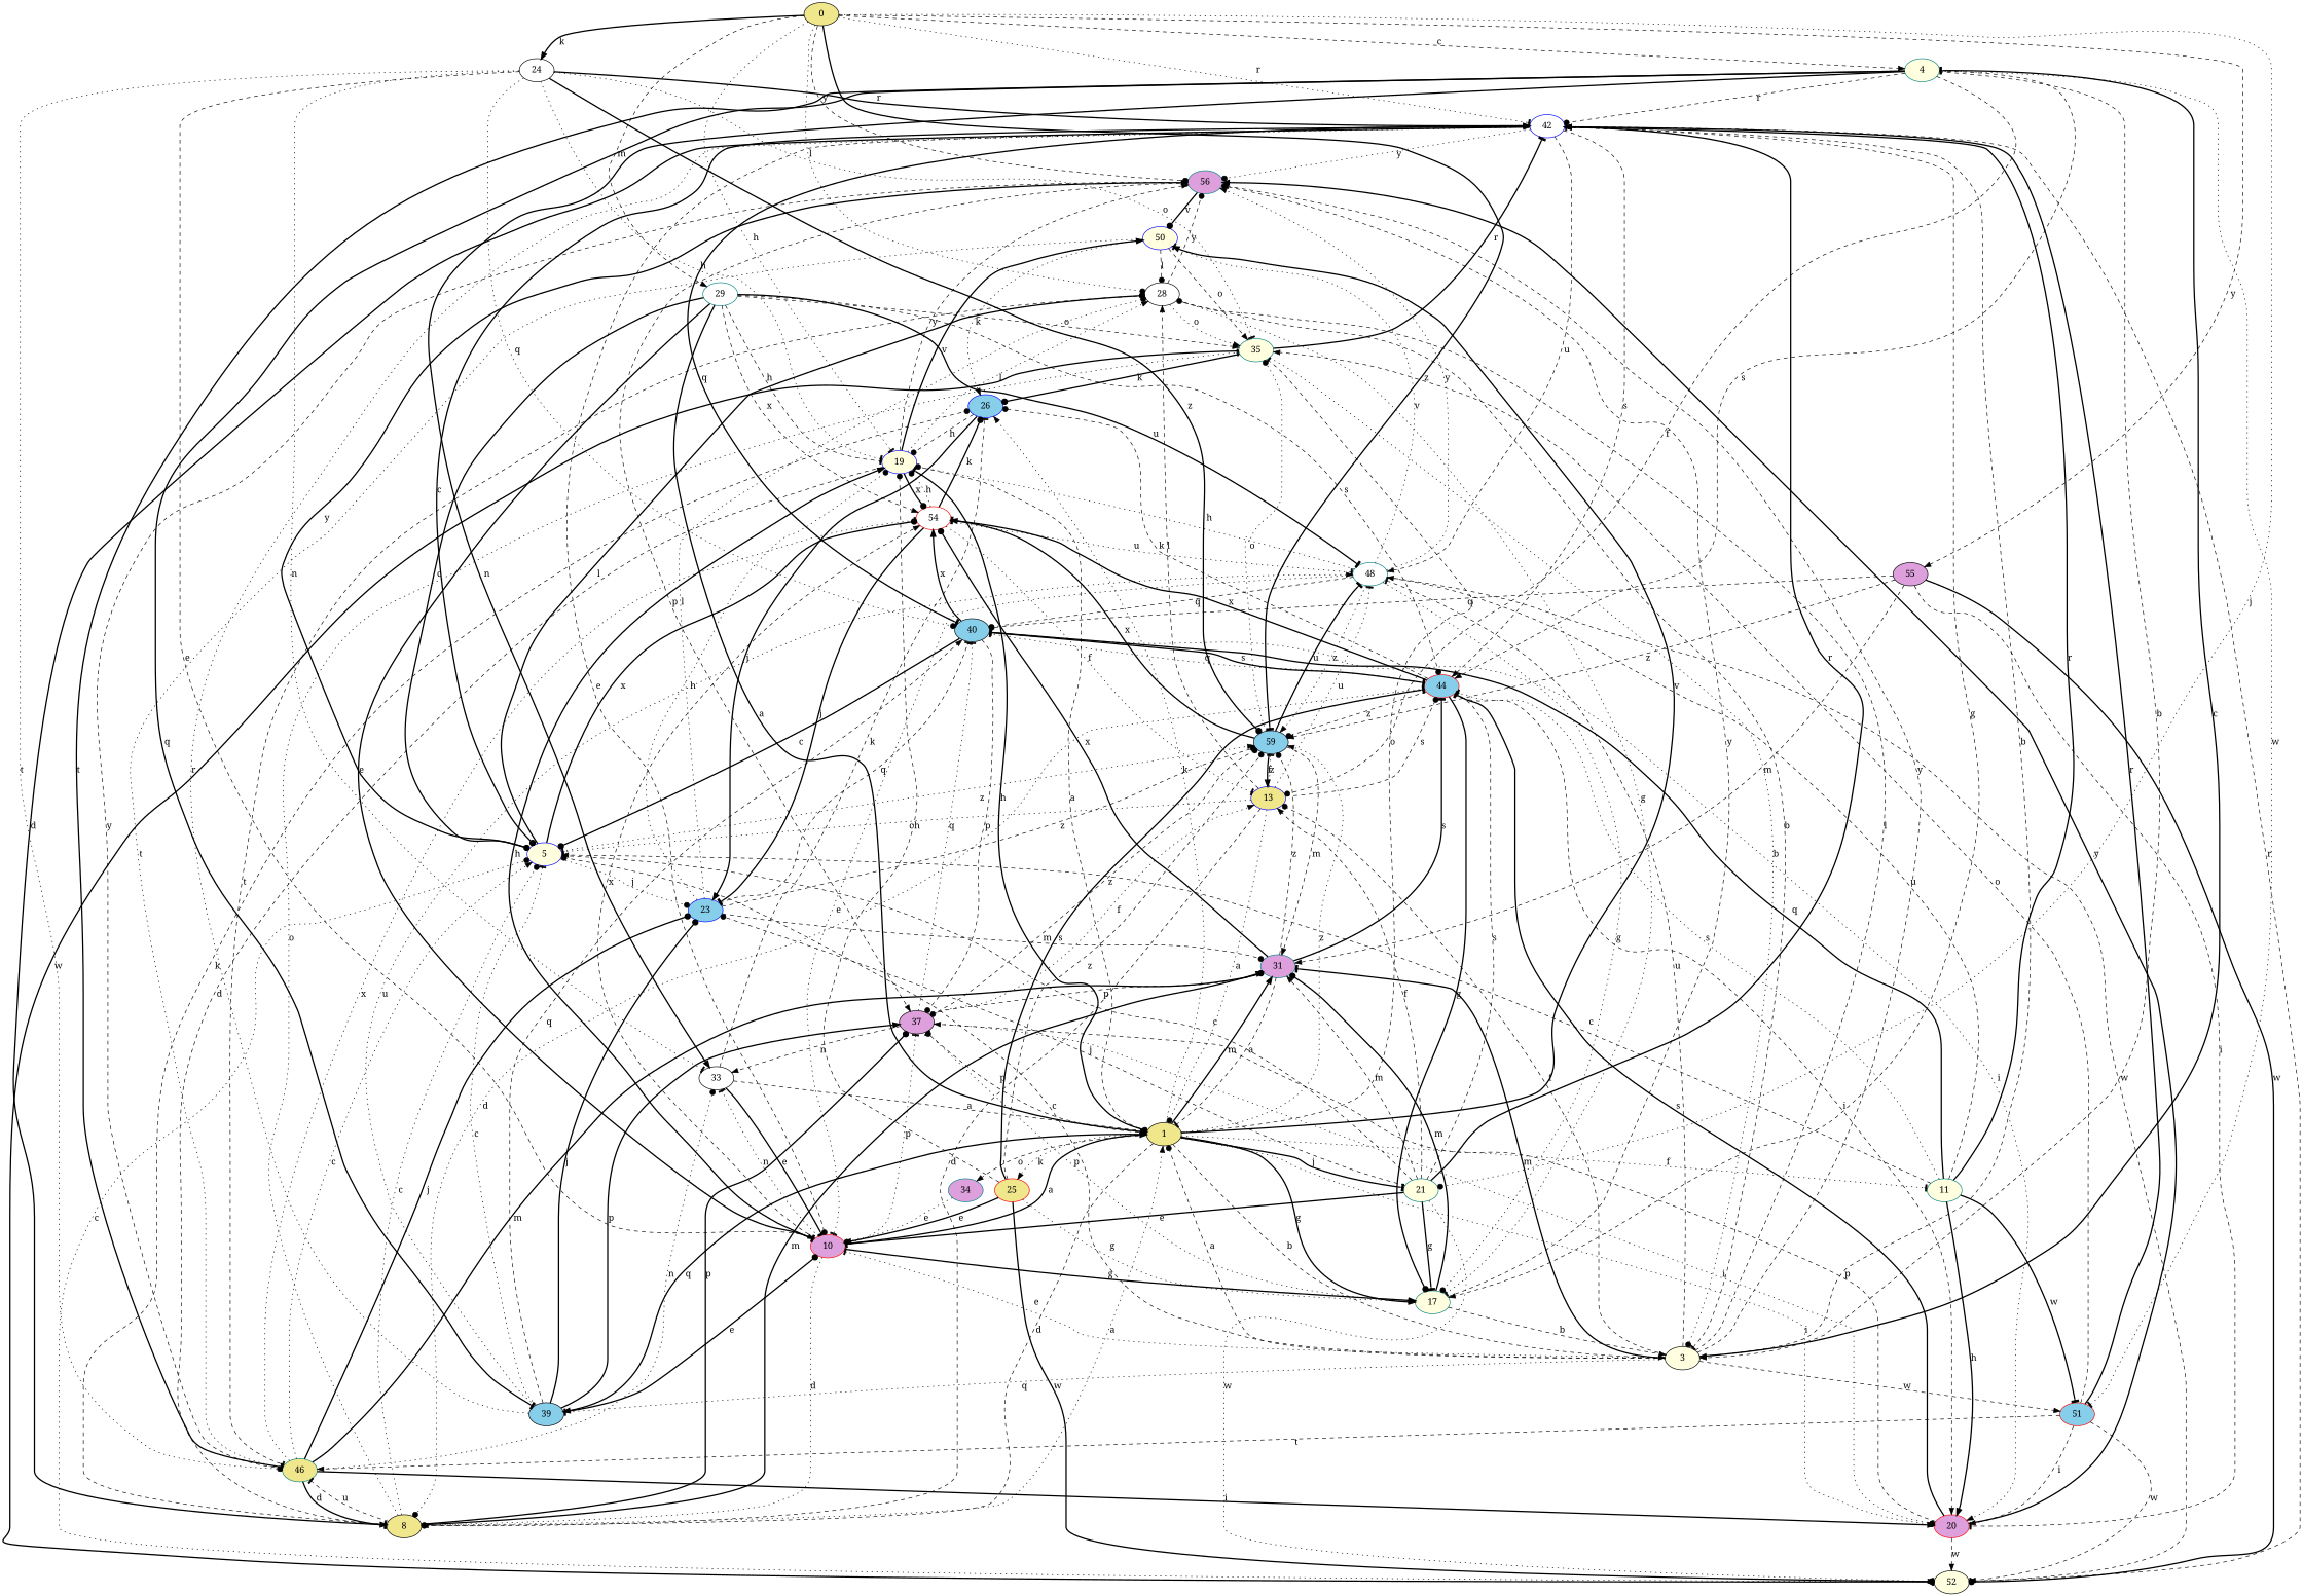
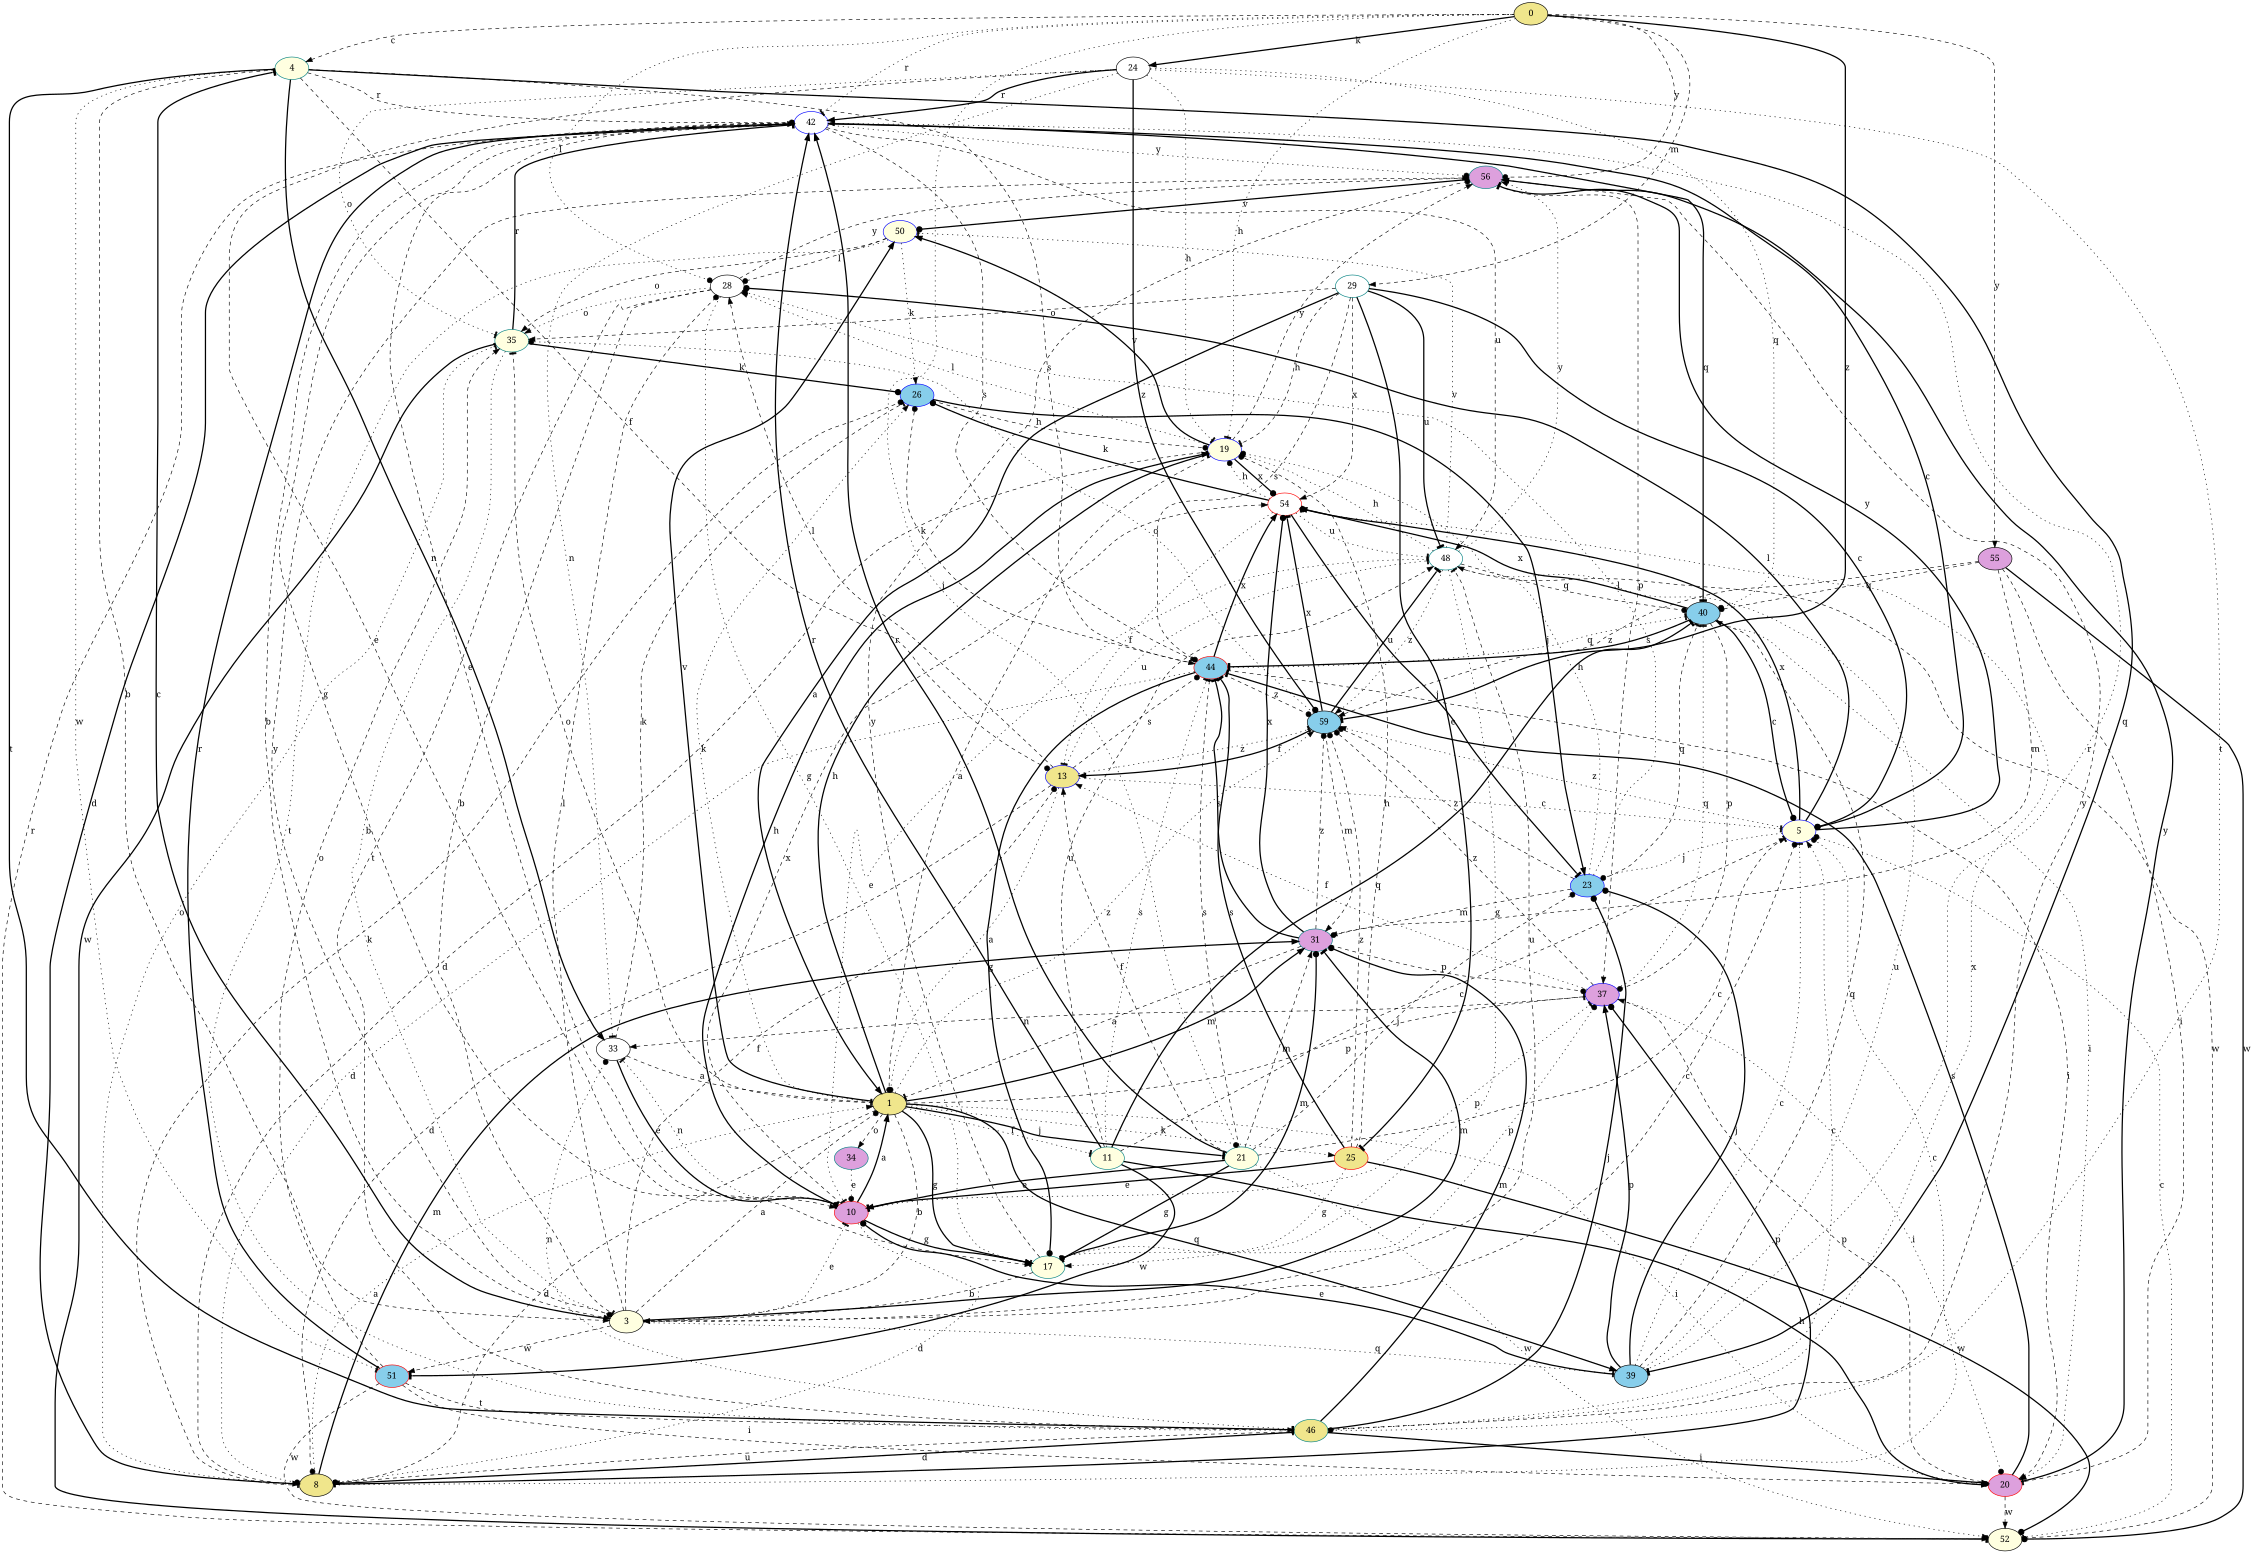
  strict digraph {
    fontname="Noto Serif"
    node [color=black fillcolor=lightyellow fontname="Noto Serif" style=filled]
    edge [arrowhead=normal fontname="Noto Serif" style=dashed]
    0 [fillcolor=khaki]
    4 [color=teal]
    19 [color=blue]
    21 [color=teal]
    24 [fillcolor=white]
    28 [fillcolor=white]
    29 [color=teal fillcolor=white]
    42 [color=blue fillcolor=white]
    55 [fillcolor=plum]
    56 [color=teal fillcolor=plum]
    59 [fillcolor=skyblue]
    3
    39 [fillcolor=skyblue]
    13 [color=blue fillcolor=khaki]
    51 [color=red fillcolor=skyblue]
    33 [fillcolor=white]
    44 [color=red fillcolor=skyblue]
    46 [color=teal fillcolor=khaki]
    1 [fillcolor=khaki]
    8 [fillcolor=khaki]
    50 [color=blue]
    54 [color=red fillcolor=white]
    17 [color=teal]
    31 [color=teal fillcolor=plum]
    5 [color=blue]
    10 [color=red fillcolor=plum]
    23 [color=blue fillcolor=skyblue]
    52
    35 [color=teal]
    40 [fillcolor=skyblue]
    48 [color=teal fillcolor=white]
    20 [color=red fillcolor=plum]
-   37 [fillcolor=plum]
+   37 [color=blue fillcolor=plum]
    11 [color=teal]
    25 [color=red fillcolor=khaki]
    26 [color=blue fillcolor=skyblue]
    34 [color=teal fillcolor=plum]
    0 -> 4 [label=c]
    0 -> 19 [arrowhead=tee label=h style=dotted]
    0 -> 21 [arrowhead=dot label=j style=dotted]
    0 -> 24 [label=k style=bold]
    0 -> 28 [arrowhead=dot label=l style=dotted]
    0 -> 29 [label=m]
    0 -> 42 [arrowhead=tee label=r style=dotted]
    0 -> 55 [label=y]
    0 -> 56 [arrowhead=dot label=y]
    0 -> 59 [arrowhead=tee label=z style=bold]
    4 -> 42 [arrowhead=dot label=r]
    4 -> 3 [label=b]
    4 -> 39 [arrowhead=tee label=q style=bold]
    4 -> 13 [arrowhead=dot label=f]
    4 -> 51 [arrowhead=tee label=w style=dotted]
    4 -> 33 [label=n style=bold]
    4 -> 44 [label=s]
    4 -> 46 [arrowhead=tee label=t style=bold]
    19 -> 28 [label=l style=dotted]
    19 -> 56 [label=y]
    19 -> 1 [arrowhead=dot label=a]
    19 -> 8 [arrowhead=tee label=d]
    19 -> 50 [label=v style=bold]
    19 -> 54 [arrowhead=dot label=x style=bold]
    21 -> 42 [label=r style=bold]
    21 -> 13 [label=f]
    21 -> 44 [arrowhead=tee label=s]
    21 -> 17 [arrowhead=tee label=g style=bold]
    21 -> 31 [label=m]
    21 -> 5 [arrowhead=tee label=c]
    21 -> 10 [arrowhead=tee label=e style=bold]
    21 -> 23 [arrowhead=dot label=j]
    21 -> 52 [label=w style=dotted]
    24 -> 19 [arrowhead=tee label=h style=dotted]
    24 -> 42 [label=r style=bold]
    24 -> 59 [arrowhead=dot label=z style=bold]
    24 -> 33 [arrowhead=tee label=n style=dotted]
    24 -> 46 [arrowhead=dot label=t style=dotted]
    24 -> 10 [label=e]
    24 -> 35 [arrowhead=tee label=o style=dotted]
    24 -> 40 [arrowhead=dot label=q style=dotted]
    28 -> 56 [arrowhead=dot label=y]
    28 -> 3 [arrowhead=tee label=b]
    28 -> 46 [arrowhead=tee label=t]
    28 -> 17 [arrowhead=tee label=g style=dotted]
    28 -> 35 [label=o style=dotted]
    29 -> 19 [arrowhead=tee label=h]
    29 -> 44 [arrowhead=dot label=s]
    29 -> 1 [label=a style=bold]
    29 -> 54 [label=x]
    29 -> 5 [arrowhead=dot label=c style=bold]
-   29 -> 10 [arrowhead=tee label=e style=bold]
+   29 -> 25 [arrowhead=tee label=e style=bold]
    29 -> 35 [label=o]
    29 -> 48 [arrowhead=tee label=u style=bold]
    42 -> 56 [arrowhead=dot label=y style=dotted]
    42 -> 3 [label=b]
    42 -> 44 [label=s]
    42 -> 8 [label=d style=bold]
    42 -> 17 [label=g]
    42 -> 5 [arrowhead=dot label=c style=bold]
    42 -> 10 [arrowhead=dot label=e]
    42 -> 40 [arrowhead=tee label=q style=bold]
    42 -> 48 [label=u]
    55 -> 59 [label=z]
    55 -> 31 [label=m]
    55 -> 52 [arrowhead=dot label=w style=bold]
    55 -> 40 [arrowhead=dot label=q]
    55 -> 20 [arrowhead=tee label=i]
    56 -> 50 [arrowhead=dot label=v style=bold]
    56 -> 37 [label=p]
    59 -> 13 [label=f style=bold]
    59 -> 54 [arrowhead=tee label=x style=bold]
    59 -> 31 [label=m]
    59 -> 35 [arrowhead=dot label=o style=dotted]
    59 -> 48 [arrowhead=tee label=u style=bold]
    3 -> 4 [arrowhead=tee label=c style=bold]
    3 -> 28 [arrowhead=dot label=l]
    3 -> 56 [label=y]
    3 -> 39 [arrowhead=tee label=q style=dotted]
    3 -> 13 [arrowhead=dot label=f]
    3 -> 51 [label=w]
    3 -> 1 [arrowhead=dot label=a]
    3 -> 31 [arrowhead=tee label=m style=bold]
    3 -> 5 [arrowhead=dot label=c]
    3 -> 10 [arrowhead=tee label=e style=dotted]
    3 -> 48 [arrowhead=tee label=u]
    39 -> 42 [label=r style=dotted]
    39 -> 5 [arrowhead=tee label=c style=dotted]
    39 -> 10 [arrowhead=dot label=e style=bold]
    39 -> 23 [arrowhead=dot label=j style=bold]
    39 -> 40 [label=q]
    39 -> 48 [label=u style=dotted]
    39 -> 37 [label=p style=bold]
    13 -> 28 [label=l]
    13 -> 59 [arrowhead=tee label=z style=dotted]
    13 -> 44 [arrowhead=dot label=s]
    13 -> 1 [arrowhead=dot label=a style=dotted]
    13 -> 8 [arrowhead=dot label=d]
    13 -> 5 [arrowhead=tee label=c style=dotted]
    13 -> 48 [arrowhead=tee label=u style=dotted]
    51 -> 42 [label=r style=bold]
    51 -> 46 [label=t]
    51 -> 52 [label=w]
    51 -> 35 [label=o]
    51 -> 20 [label=i]
    33 -> 1 [arrowhead=tee label=a]
    33 -> 10 [arrowhead=tee label=e style=bold]
    33 -> 26 [arrowhead=tee label=k]
    44 -> 59 [arrowhead=dot label=z]
    44 -> 8 [arrowhead=dot label=d style=dotted]
    44 -> 54 [label=x style=bold]
    44 -> 17 [arrowhead=dot label=g style=bold]
    44 -> 40 [arrowhead=tee label=q style=dotted]
    44 -> 20 [label=i]
    44 -> 26 [arrowhead=dot label=k]
    46 -> 56 [label=y]
    46 -> 33 [arrowhead=dot label=n style=dotted]
    46 -> 8 [arrowhead=tee label=d style=bold]
    46 -> 54 [arrowhead=tee label=x style=dotted]
    46 -> 31 [arrowhead=dot label=m style=bold]
    46 -> 5 [label=c style=dotted]
    46 -> 23 [arrowhead=dot label=j style=bold]
    46 -> 20 [label=i style=bold]
    1 -> 19 [arrowhead=tee label=h style=bold]
    1 -> 21 [arrowhead=tee label=j style=bold]
    1 -> 59 [label=z style=dotted]
    1 -> 3 [label=b]
    1 -> 39 [label=q style=bold]
    1 -> 8 [label=d]
    1 -> 50 [label=v style=bold]
    1 -> 17 [label=g style=bold]
    1 -> 31 [label=m style=bold]
    1 -> 35 [arrowhead=tee label=o]
    1 -> 20 [arrowhead=dot label=i style=dotted]
    1 -> 37 [arrowhead=tee label=p]
    1 -> 11 [arrowhead=tee label=f style=dotted]
    1 -> 25 [label=k style=dotted]
    1 -> 26 [label=k style=dotted]
    1 -> 34 [label=o]
    8 -> 46 [arrowhead=tee label=u]
    8 -> 1 [label=a style=dotted]
    8 -> 31 [label=m style=bold]
    8 -> 5 [arrowhead=dot label=c style=dotted]
    8 -> 35 [arrowhead=tee label=o style=dotted]
    8 -> 37 [arrowhead=dot label=p style=bold]
    8 -> 26 [arrowhead=dot label=k]
    50 -> 28 [arrowhead=dot label=l]
    50 -> 46 [arrowhead=tee label=t style=dotted]
    50 -> 35 [label=o]
    50 -> 26 [label=k style=dotted]
    54 -> 19 [arrowhead=dot label=h style=dotted]
    54 -> 13 [arrowhead=tee label=f style=dotted]
    54 -> 23 [arrowhead=tee label=j style=bold]
    54 -> 48 [arrowhead=tee label=u style=dotted]
    54 -> 26 [arrowhead=dot label=k style=bold]
    17 -> 56 [arrowhead=dot label=y]
    17 -> 3 [label=b]
    17 -> 31 [arrowhead=dot label=m style=bold]
    17 -> 37 [arrowhead=dot label=p style=dotted]
    31 -> 59 [arrowhead=dot label=z]
    31 -> 44 [arrowhead=tee label=s style=bold]
    31 -> 1 [arrowhead=tee label=a]
    31 -> 54 [arrowhead=dot label=x style=bold]
    31 -> 37 [arrowhead=dot label=p]
    5 -> 28 [arrowhead=dot label=l style=bold]
    5 -> 56 [arrowhead=tee label=y style=bold]
    5 -> 59 [label=z style=dotted]
    5 -> 54 [arrowhead=dot label=x style=bold]
    5 -> 23 [arrowhead=dot label=j style=dotted]
    10 -> 19 [label=h style=bold]
    10 -> 33 [arrowhead=tee label=n style=dotted]
    10 -> 1 [label=a style=bold]
    10 -> 8 [arrowhead=dot label=d style=dotted]
    10 -> 54 [label=x]
    10 -> 17 [label=g style=bold]
    10 -> 37 [arrowhead=tee label=p style=dotted]
    23 -> 19 [arrowhead=dot label=h style=dotted]
    23 -> 28 [arrowhead=dot label=l style=dotted]
    23 -> 59 [arrowhead=dot label=z]
    23 -> 31 [arrowhead=dot label=m]
    23 -> 40 [arrowhead=tee label=q]
    52 -> 42 [arrowhead=tee label=r]
    52 -> 5 [arrowhead=dot label=c style=dotted]
    35 -> 42 [arrowhead=tee label=r style=bold]
    35 -> 3 [arrowhead=dot label=b style=dotted]
    35 -> 52 [arrowhead=tee label=w style=bold]
    35 -> 26 [arrowhead=dot label=k style=bold]
    40 -> 44 [arrowhead=tee label=s style=bold]
    40 -> 54 [label=x style=bold]
    40 -> 5 [arrowhead=dot label=c style=bold]
    40 -> 20 [label=i style=dotted]
    40 -> 37 [arrowhead=dot label=p]
    48 -> 19 [arrowhead=dot label=h style=dotted]
    48 -> 56 [label=y style=dotted]
    48 -> 59 [label=z style=dotted]
    48 -> 50 [arrowhead=tee label=v style=dotted]
    48 -> 17 [arrowhead=dot label=g style=dotted]
    48 -> 10 [arrowhead=tee label=e style=dotted]
    48 -> 52 [arrowhead=tee label=w]
    48 -> 40 [arrowhead=dot label=q]
    20 -> 56 [label=y style=bold]
    20 -> 44 [arrowhead=tee label=s style=bold]
    20 -> 52 [label=w]
    20 -> 37 [label=p]
    37 -> 59 [arrowhead=dot label=z]
    37 -> 13 [label=f style=dotted]
    37 -> 33 [label=n]
    37 -> 40 [arrowhead=tee label=q style=dotted]
    37 -> 20 [arrowhead=dot label=i style=dotted]
    11 -> 42 [label=r style=bold]
    11 -> 51 [arrowhead=tee label=w style=bold]
    11 -> 44 [arrowhead=tee label=s style=dotted]
    11 -> 5 [label=c]
    11 -> 40 [arrowhead=tee label=q style=bold]
    11 -> 48 [label=u]
    11 -> 20 [label=h style=bold]
    25 -> 19 [arrowhead=dot label=h]
    25 -> 59 [arrowhead=dot label=z]
    25 -> 44 [arrowhead=tee label=s style=bold]
    25 -> 17 [label=g style=dotted]
    25 -> 10 [label=e style=bold]
    25 -> 52 [arrowhead=dot label=w style=bold]
    26 -> 19 [arrowhead=dot label=h]
    26 -> 23 [label=j style=bold]
    34 -> 10 [arrowhead=dot label=e style=dotted]
  }
